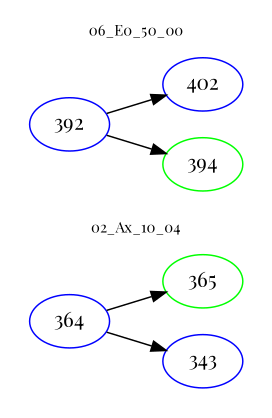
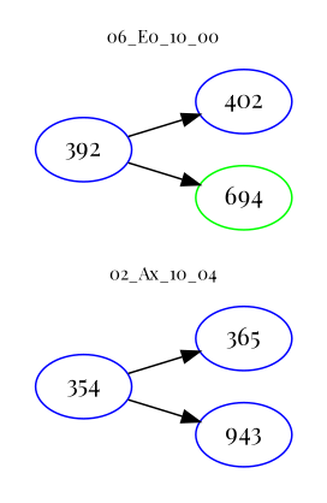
  digraph {
    fontname="Playfair Display"
    rankdir=LR
    node [color=blue fontname="Playfair Display"]
    edge [color=black fontname="Playfair Display"]
-   n1 [label=364]
-   n2 [label=343]
-   n3 [color=green label=365]
+   n1 [label=354]
+   n2 [label=943]
+   n3 [label=365]
    n4 [label=392]
-   n5 [color=green label=394]
+   n5 [color=green label=694]
    n6 [label=402]
    subgraph cluster_1 {
      color=white
      fontsize=10
      label="02_Ax_10_04"
      n1
      n2
      n3
    }
    subgraph cluster_2 {
      color=white
      fontsize=10
-     label="06_E0_50_00"
+     label="06_E0_10_00"
      n4
      n5
      n6
    }
    n1 -> n2
    n1 -> n3
    n4 -> n5
    n4 -> n6
  }
